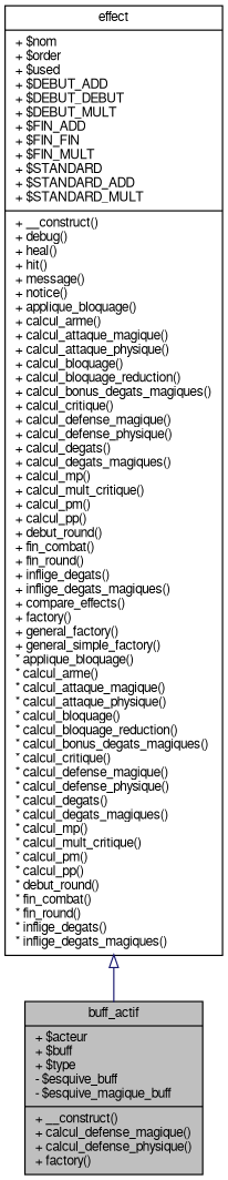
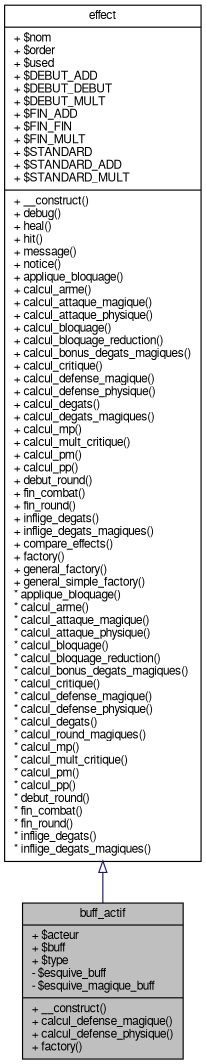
  digraph {
    node [color=black fontname=FreeSans fontsize=10 shape=record]
    n1 [fillcolor=grey75 fontcolor=black height=0.2 label="{buff_actif\n|+ $acteur\l+ $buff\l+ $type\l- $esquive_buff\l- $esquive_magique_buff\l|+ __construct()\l+ calcul_defense_magique()\l+ calcul_defense_physique()\l+ factory()\l}" style=filled width=0.4]
-   n2 [height=0.2 label="{effect\n|+ $nom\l+ $order\l+ $used\l+ $DEBUT_ADD\l+ $DEBUT_DEBUT\l+ $DEBUT_MULT\l+ $FIN_ADD\l+ $FIN_FIN\l+ $FIN_MULT\l+ $STANDARD\l+ $STANDARD_ADD\l+ $STANDARD_MULT\l|+ __construct()\l+ debug()\l+ heal()\l+ hit()\l+ message()\l+ notice()\l+ applique_bloquage()\l+ calcul_arme()\l+ calcul_attaque_magique()\l+ calcul_attaque_physique()\l+ calcul_bloquage()\l+ calcul_bloquage_reduction()\l+ calcul_bonus_degats_magiques()\l+ calcul_critique()\l+ calcul_defense_magique()\l+ calcul_defense_physique()\l+ calcul_degats()\l+ calcul_degats_magiques()\l+ calcul_mp()\l+ calcul_mult_critique()\l+ calcul_pm()\l+ calcul_pp()\l+ debut_round()\l+ fin_combat()\l+ fin_round()\l+ inflige_degats()\l+ inflige_degats_magiques()\l+ compare_effects()\l+ factory()\l+ general_factory()\l+ general_simple_factory()\l* applique_bloquage()\l* calcul_arme()\l* calcul_attaque_magique()\l* calcul_attaque_physique()\l* calcul_bloquage()\l* calcul_bloquage_reduction()\l* calcul_bonus_degats_magiques()\l* calcul_critique()\l* calcul_defense_magique()\l* calcul_defense_physique()\l* calcul_degats()\l* calcul_degats_magiques()\l* calcul_mp()\l* calcul_mult_critique()\l* calcul_pm()\l* calcul_pp()\l* debut_round()\l* fin_combat()\l* fin_round()\l* inflige_degats()\l* inflige_degats_magiques()\l}" width=0.4]
+   n2 [height=0.2 label="{effect\n|+ $nom\l+ $order\l+ $used\l+ $DEBUT_ADD\l+ $DEBUT_DEBUT\l+ $DEBUT_MULT\l+ $FIN_ADD\l+ $FIN_FIN\l+ $FIN_MULT\l+ $STANDARD\l+ $STANDARD_ADD\l+ $STANDARD_MULT\l|+ __construct()\l+ debug()\l+ heal()\l+ hit()\l+ message()\l+ notice()\l+ applique_bloquage()\l+ calcul_arme()\l+ calcul_attaque_magique()\l+ calcul_attaque_physique()\l+ calcul_bloquage()\l+ calcul_bloquage_reduction()\l+ calcul_bonus_degats_magiques()\l+ calcul_critique()\l+ calcul_defense_magique()\l+ calcul_defense_physique()\l+ calcul_degats()\l+ calcul_degats_magiques()\l+ calcul_mp()\l+ calcul_mult_critique()\l+ calcul_pm()\l+ calcul_pp()\l+ debut_round()\l+ fin_combat()\l+ fin_round()\l+ inflige_degats()\l+ inflige_degats_magiques()\l+ compare_effects()\l+ factory()\l+ general_factory()\l+ general_simple_factory()\l* applique_bloquage()\l* calcul_arme()\l* calcul_attaque_magique()\l* calcul_attaque_physique()\l* calcul_bloquage()\l* calcul_bloquage_reduction()\l* calcul_bonus_degats_magiques()\l* calcul_critique()\l* calcul_defense_magique()\l* calcul_defense_physique()\l* calcul_degats()\l* calcul_round_magiques()\l* calcul_mp()\l* calcul_mult_critique()\l* calcul_pm()\l* calcul_pp()\l* debut_round()\l* fin_combat()\l* fin_round()\l* inflige_degats()\l* inflige_degats_magiques()\l}" width=0.4]
    n2 -> n1 [arrowtail=empty color=midnightblue dir=back fontname=FreeSans fontsize=10 labelfontname=FreeSans labelfontsize=10 style=solid]
  }
